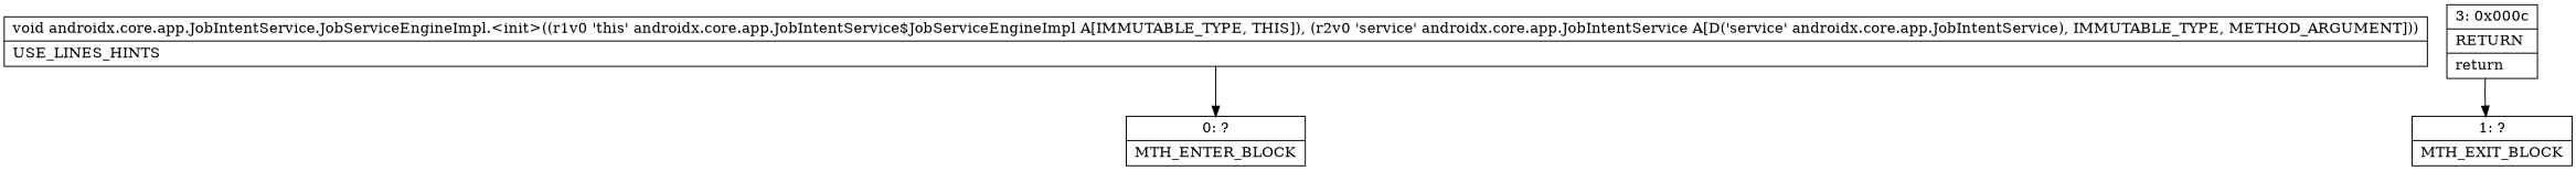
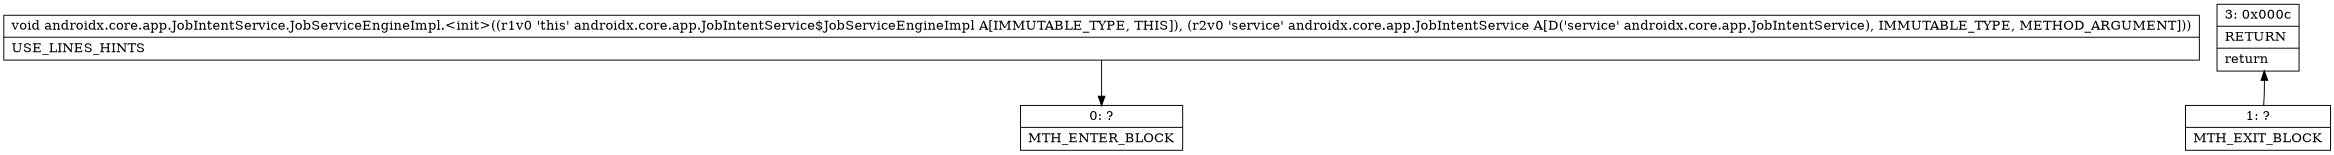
  digraph {
    node [shape=record]
    n1 [label="{0\:\ ?|MTH_ENTER_BLOCK\l}"]
    n2 [label="{3\:\ 0x000c|RETURN\l|return\l}"]
    n3 [label="{1\:\ ?|MTH_EXIT_BLOCK\l}"]
    n4 [label="{void androidx.core.app.JobIntentService.JobServiceEngineImpl.\<init\>((r1v0 'this' androidx.core.app.JobIntentService$JobServiceEngineImpl A[IMMUTABLE_TYPE, THIS]), (r2v0 'service' androidx.core.app.JobIntentService A[D('service' androidx.core.app.JobIntentService), IMMUTABLE_TYPE, METHOD_ARGUMENT]))  | USE_LINES_HINTS\l}"]
-   n2 -> n3
+   n3 -> n2
    n4 -> n1
  }
